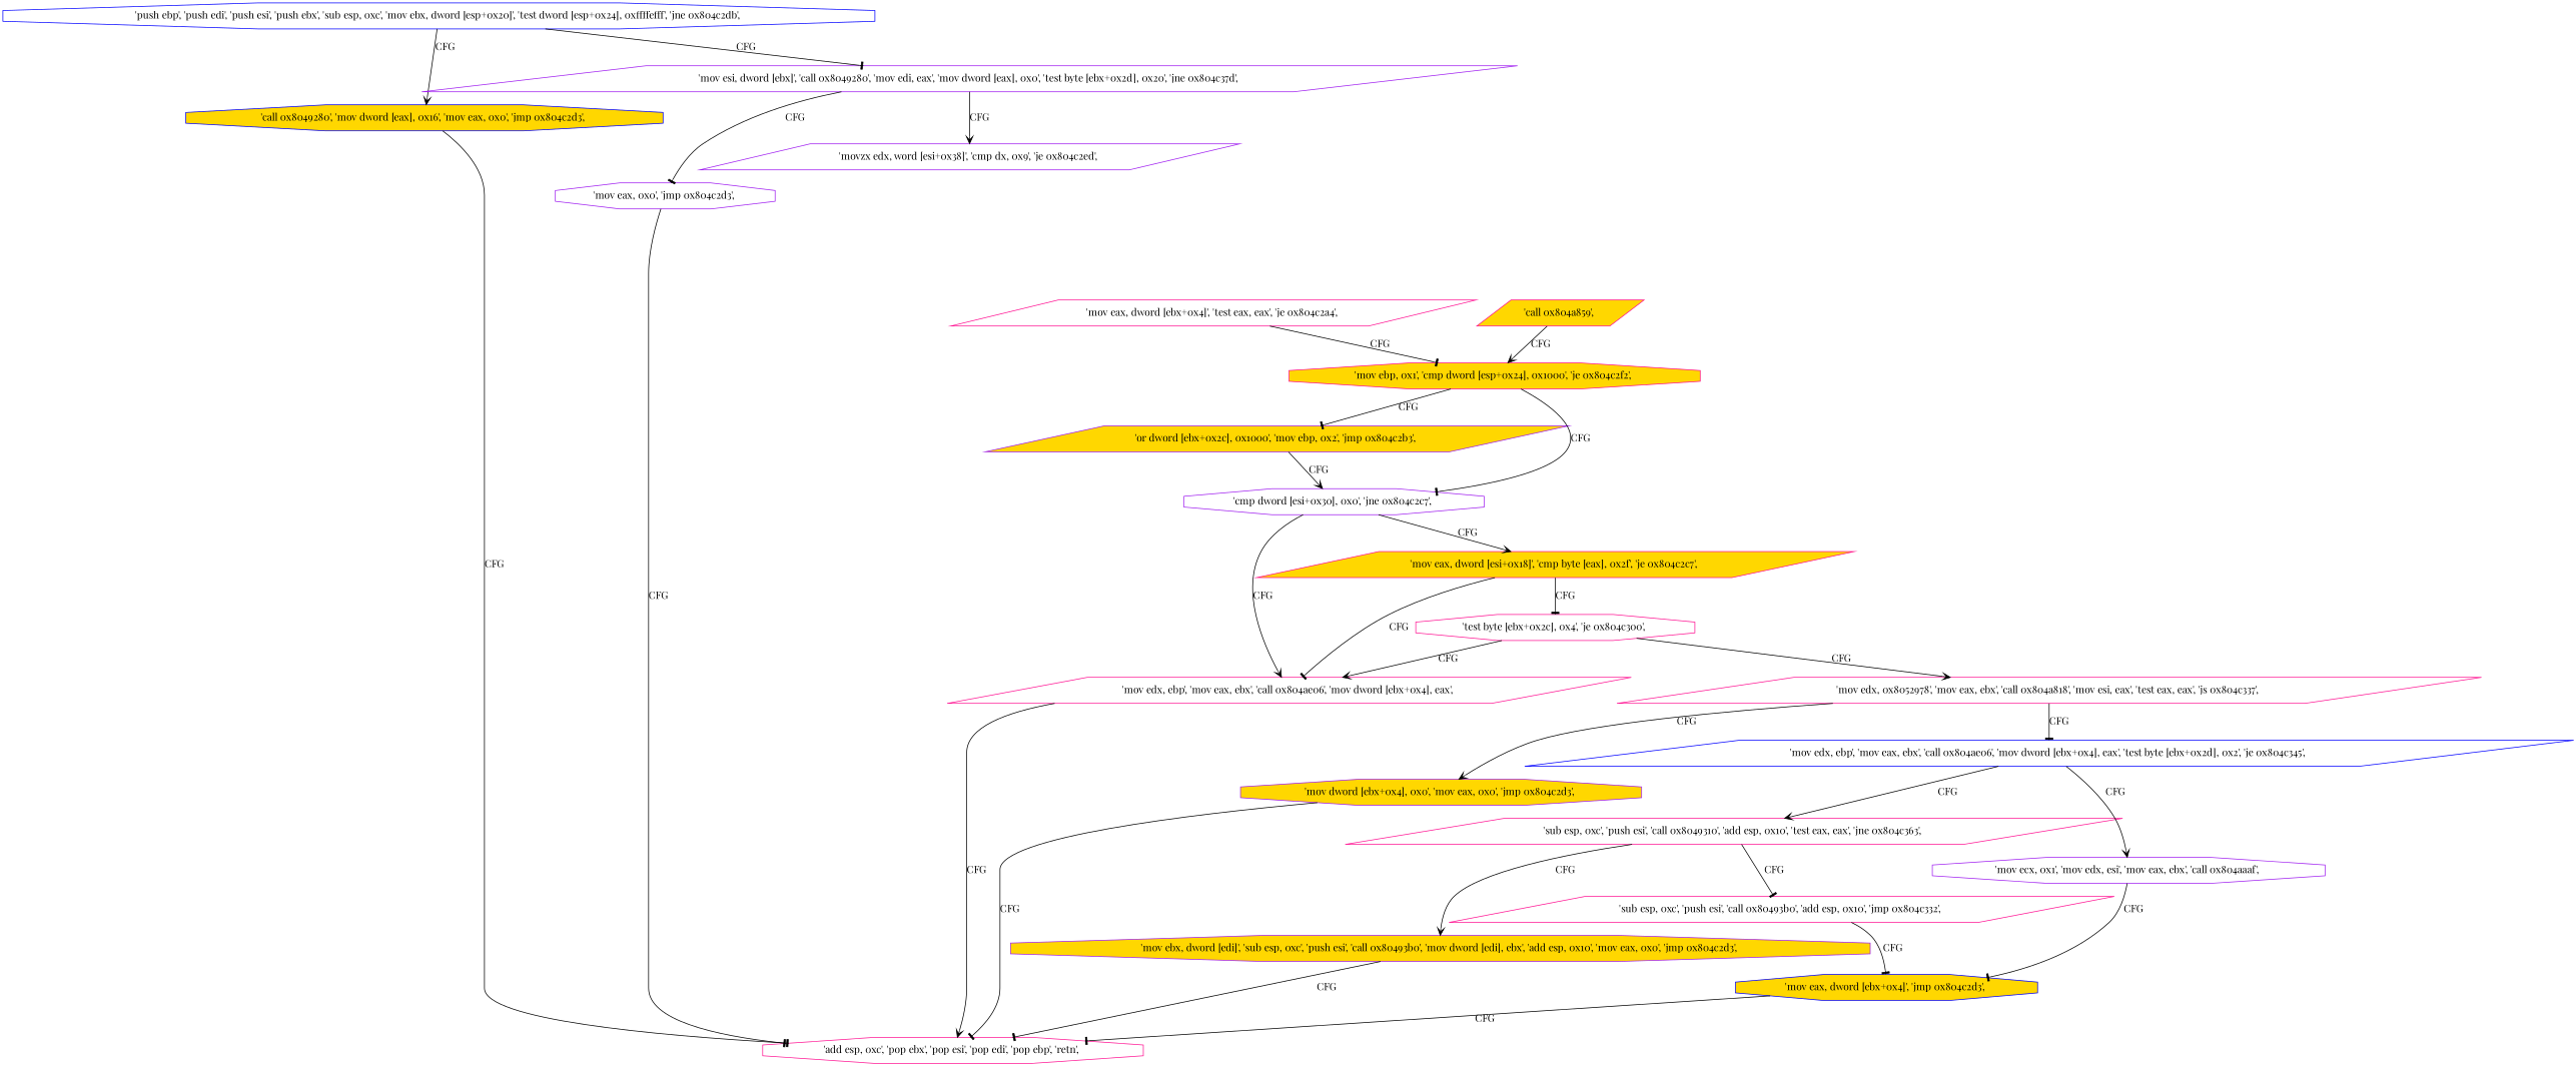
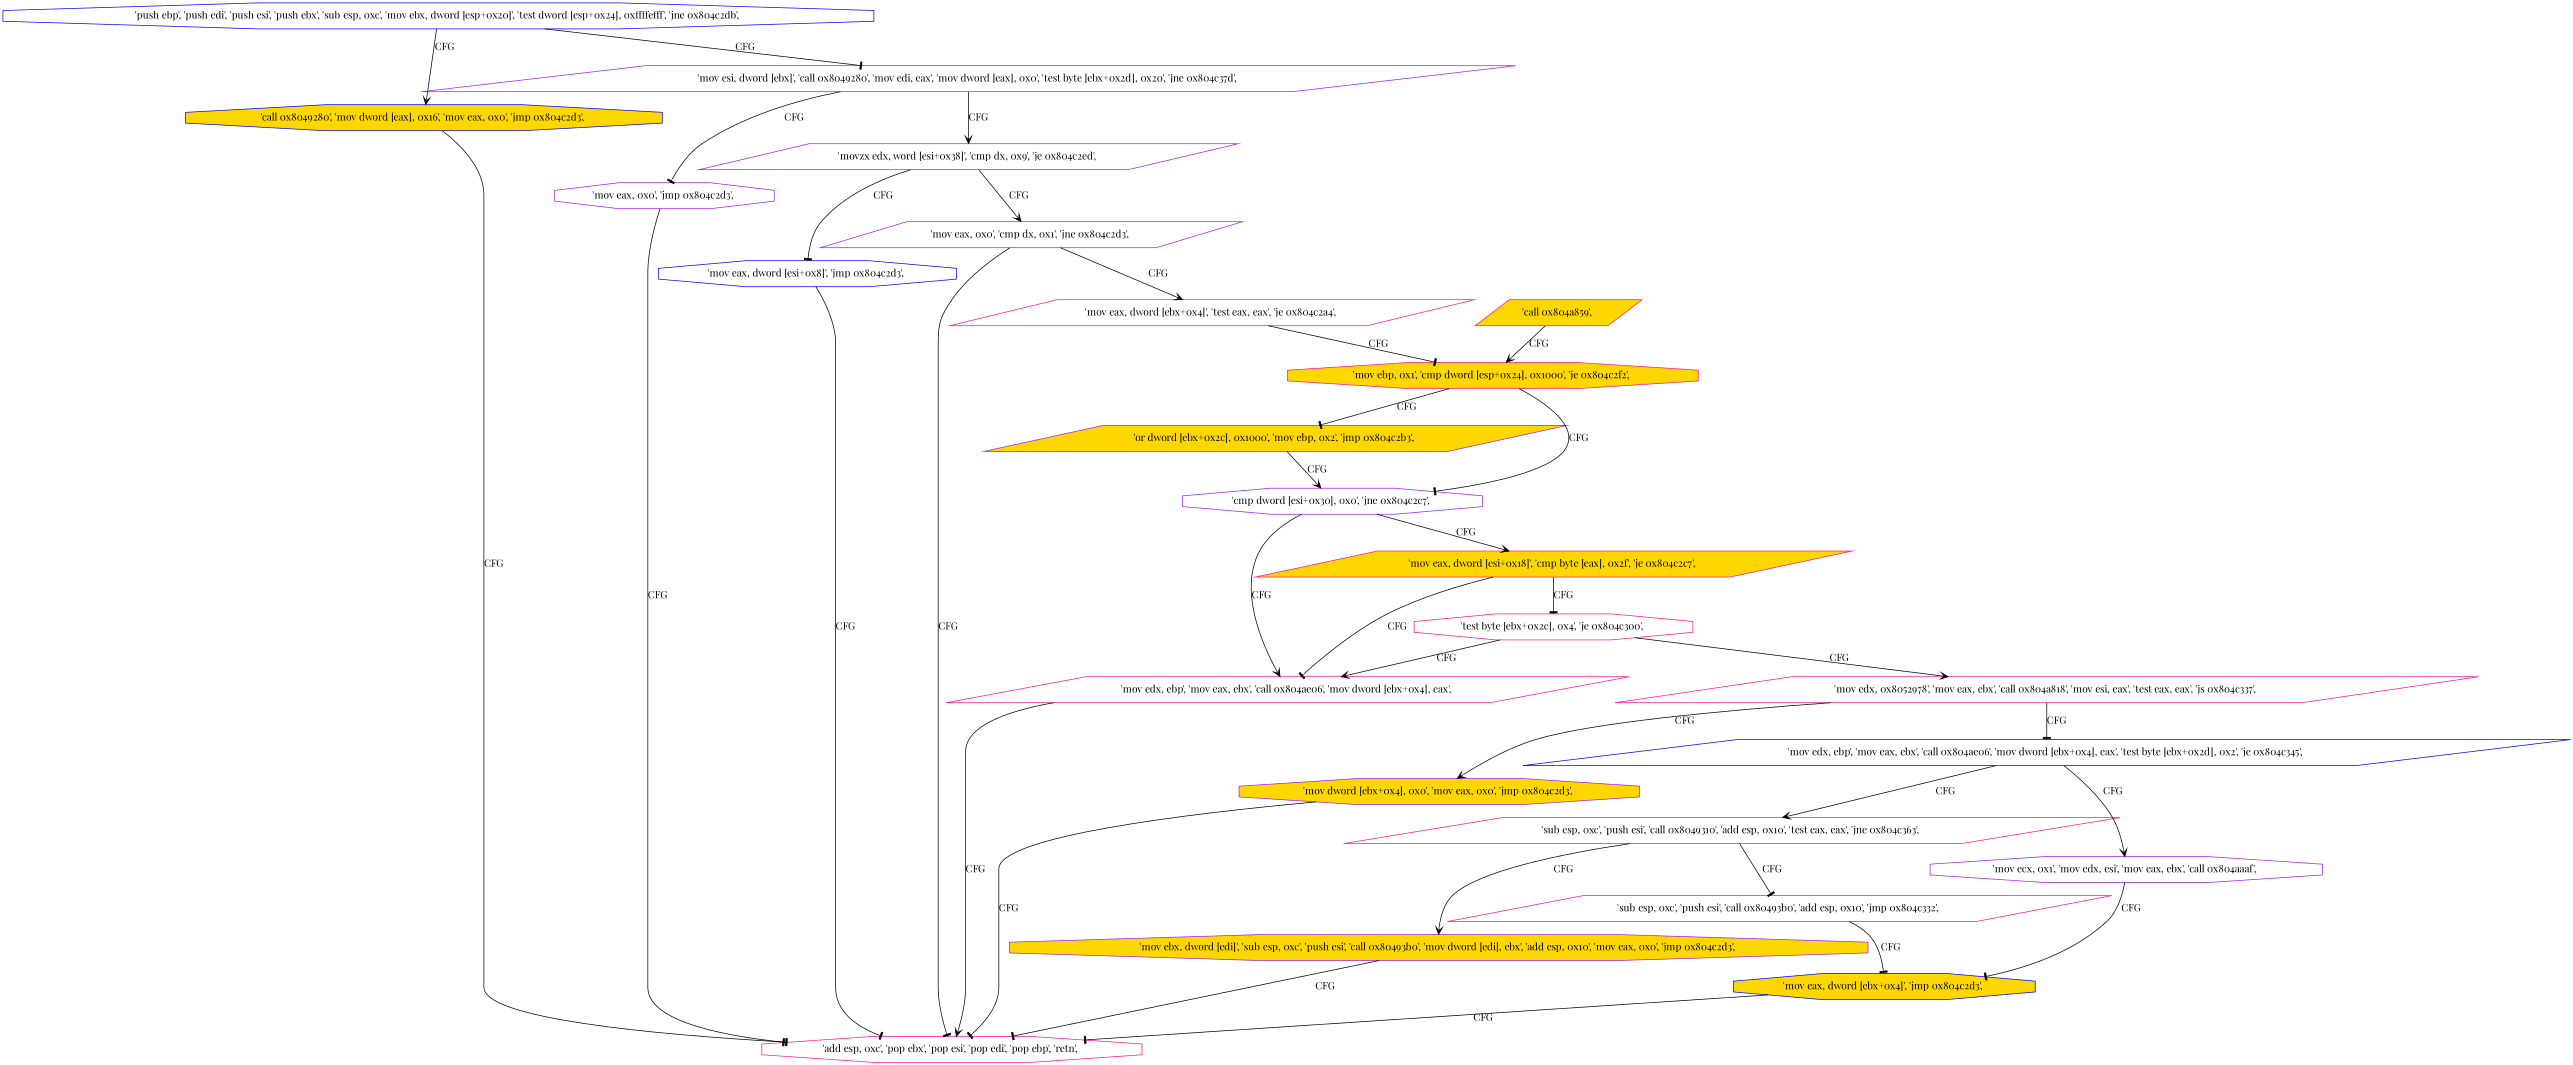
  digraph {
    fontname="Playfair Display"
    node [color=deeppink fillcolor=white fontname="Playfair Display" shape=octagon style=filled]
    edge [arrowhead=tee fontname="Playfair Display"]
    n1 [color=blue label="'push ebp', 'push edi', 'push esi', 'push ebx', 'sub esp, 0xc', 'mov ebx, dword [esp+0x20]', 'test dword [esp+0x24], 0xffffefff', 'jne 0x804c2db', "]
    n2 [color=blue fillcolor=gold label="'call 0x8049280', 'mov dword [eax], 0x16', 'mov eax, 0x0', 'jmp 0x804c2d3', "]
    n3 [color=purple label="'mov esi, dword [ebx]', 'call 0x8049280', 'mov edi, eax', 'mov dword [eax], 0x0', 'test byte [ebx+0x2d], 0x20', 'jne 0x804c37d', " shape=parallelogram]
    n4 [label="'add esp, 0xc', 'pop ebx', 'pop esi', 'pop edi', 'pop ebp', 'retn', "]
    n5 [color=purple label="'mov eax, 0x0', 'jmp 0x804c2d3', "]
    n6 [color=purple label="'movzx edx, word [esi+0x38]', 'cmp dx, 0x9', 'je 0x804c2ed', " shape=parallelogram]
+   n7 [color=blue label="'mov eax, dword [esi+0x8]', 'jmp 0x804c2d3', "]
+   n8 [color=purple label="'mov eax, 0x0', 'cmp dx, 0x1', 'jne 0x804c2d3', " shape=parallelogram]
    n9 [label="'mov eax, dword [ebx+0x4]', 'test eax, eax', 'je 0x804c2a4', " shape=parallelogram]
    n10 [fillcolor=gold label="'mov ebp, 0x1', 'cmp dword [esp+0x24], 0x1000', 'je 0x804c2f2', "]
    n11 [color=purple fillcolor=gold label="'or dword [ebx+0x2c], 0x1000', 'mov ebp, 0x2', 'jmp 0x804c2b3', " shape=parallelogram]
    n12 [color=purple label="'cmp dword [esi+0x30], 0x0', 'jne 0x804c2c7', "]
    n13 [fillcolor=gold label="'call 0x804a859', " shape=parallelogram]
    n14 [label="'mov edx, ebp', 'mov eax, ebx', 'call 0x804ae06', 'mov dword [ebx+0x4], eax', " shape=parallelogram]
    n15 [fillcolor=gold label="'mov eax, dword [esi+0x18]', 'cmp byte [eax], 0x2f', 'je 0x804c2c7', " shape=parallelogram]
    n16 [label="'test byte [ebx+0x2c], 0x4', 'je 0x804c300', "]
    n17 [label="'mov edx, 0x8052978', 'mov eax, ebx', 'call 0x804a818', 'mov esi, eax', 'test eax, eax', 'js 0x804c337', " shape=parallelogram]
    n18 [color=purple fillcolor=gold label="'mov dword [ebx+0x4], 0x0', 'mov eax, 0x0', 'jmp 0x804c2d3', "]
    n19 [color=blue label="'mov edx, ebp', 'mov eax, ebx', 'call 0x804ae06', 'mov dword [ebx+0x4], eax', 'test byte [ebx+0x2d], 0x2', 'je 0x804c345', " shape=parallelogram]
    n20 [label="'sub esp, 0xc', 'push esi', 'call 0x8049310', 'add esp, 0x10', 'test eax, eax', 'jne 0x804c363', " shape=parallelogram]
    n21 [color=purple label="'mov ecx, 0x1', 'mov edx, esi', 'mov eax, ebx', 'call 0x804aaaf', "]
    n22 [color=purple fillcolor=gold label="'mov ebx, dword [edi]', 'sub esp, 0xc', 'push esi', 'call 0x80493b0', 'mov dword [edi], ebx', 'add esp, 0x10', 'mov eax, 0x0', 'jmp 0x804c2d3', "]
    n23 [label="'sub esp, 0xc', 'push esi', 'call 0x80493b0', 'add esp, 0x10', 'jmp 0x804c332', " shape=parallelogram]
    n24 [color=blue fillcolor=gold label="'mov eax, dword [ebx+0x4]', 'jmp 0x804c2d3', "]
    n1 -> n2 [arrowhead=vee label=CFG]
    n1 -> n3 [label=CFG]
    n2 -> n4 [label=CFG]
    n3 -> n5 [label=CFG]
    n3 -> n6 [arrowhead=vee label=CFG]
    n5 -> n4 [label=CFG]
+   n6 -> n7 [label=CFG]
+   n6 -> n8 [arrowhead=vee label=CFG]
+   n7 -> n4 [label=CFG]
+   n8 -> n4 [label=CFG]
+   n8 -> n9 [arrowhead=vee label=CFG]
    n9 -> n10 [label=CFG]
    n10 -> n11 [label=CFG]
    n10 -> n12 [label=CFG]
    n11 -> n12 [arrowhead=vee label=CFG]
    n12 -> n14 [arrowhead=vee label=CFG]
    n12 -> n15 [arrowhead=vee label=CFG]
    n13 -> n10 [arrowhead=vee label=CFG]
    n14 -> n4 [arrowhead=vee label=CFG]
    n15 -> n14 [label=CFG]
    n15 -> n16 [label=CFG]
    n16 -> n14 [arrowhead=vee label=CFG]
    n16 -> n17 [arrowhead=vee label=CFG]
    n17 -> n18 [arrowhead=vee label=CFG]
    n17 -> n19 [label=CFG]
    n18 -> n4 [label=CFG]
    n19 -> n20 [arrowhead=vee label=CFG]
    n19 -> n21 [arrowhead=vee label=CFG]
    n20 -> n22 [arrowhead=vee label=CFG]
    n20 -> n23 [label=CFG]
    n21 -> n24 [label=CFG]
    n22 -> n4 [label=CFG]
    n23 -> n24 [label=CFG]
    n24 -> n4 [label=CFG]
  }
